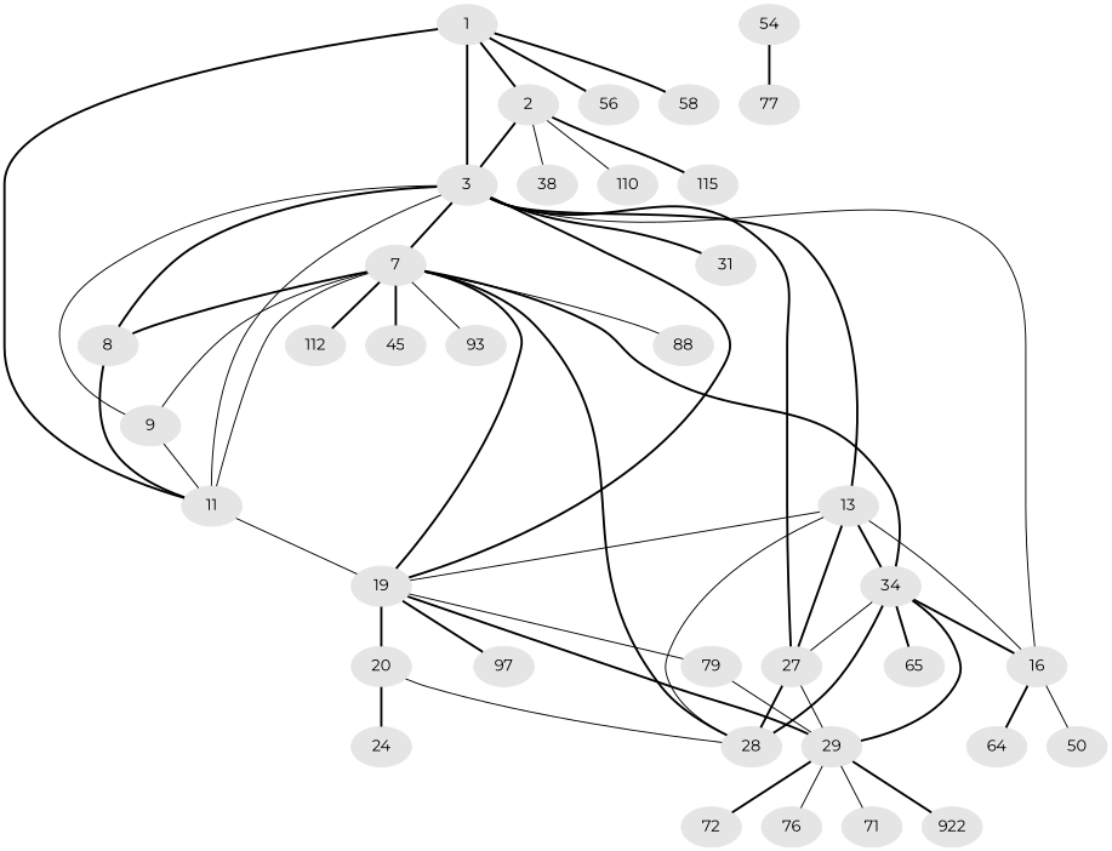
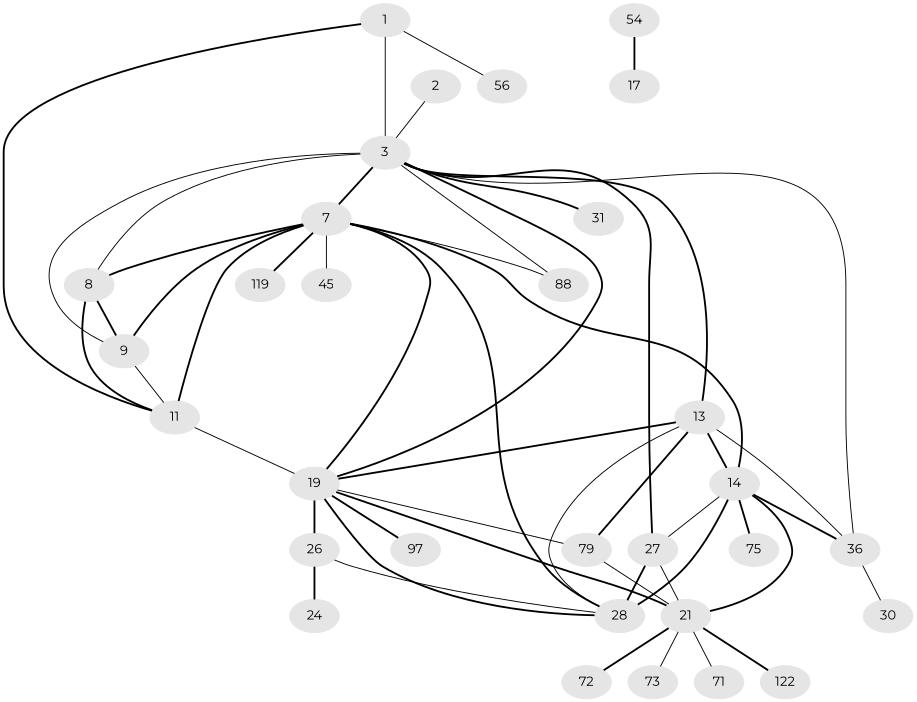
  graph {
    fontname=Montserrat
    node [color=gray90 fontname=Montserrat style=filled]
    edge [fontname=Montserrat style=bold]
    1 [super="+32+6+49+101+103"]
    2
    3 [super="+12+4+89+113+44"]
    11
    56
-   58 [super="+91"]
-   38
-   110
-   115
    7 [super="+94+10+34"]
    8 [super="+42+96+107+127"]
    9 [super="+128+130+35"]
    13 [super="+15"]
-   16 [super="+83+129+92+80+67+18"]
+   16 [super="+83+129+92+80+67+18" label=36]
    19 [super="+24+22+62+87"]
    27 [super="+76+57+36+90"]
    31 [super="+116+53"]
-   14 [super="+48+25+68" label=34]
+   14 [super="+48+25+68"]
    28 [super="+105+59+30"]
    45 [super="+98"]
    88
-   93
-   119 [label=112]
-   50
-   64
-   29 [super="+55"]
-   20 [super="+61+41+21+117+37+51"]
+   119
+   50 [label=30]
+   29 [super="+55" label=21]
+   20 [super="+61+41+21+117+37+51" label=26]
    79
    97
-   75 [label=65]
+   75
    54 [super="+131+84+70"]
-   77
+   77 [label=17]
    72
-   73 [super="+99" label=76]
+   73 [super="+99"]
    n35 [label=71]
-   122 [label=922]
+   122
    n37 [label=24]
-   1 -- 2 [weight=2]
-   1 -- 3 [weight=6]
+   1 -- 3 [style=solid weight=6]
    1 -- 11
-   1 -- 56
-   1 -- 58
-   2 -- 3 [weight=3]
-   2 -- 38 [style=solid]
-   2 -- 110 [style=solid]
-   2 -- 115
-   3 -- 11 [style=solid]
+   1 -- 56 [style=solid]
+   2 -- 3 [style=solid weight=3]
+   3 -- 88 [style=solid]
    3 -- 7 [weight=2]
-   3 -- 8
+   3 -- 8 [style=solid]
    3 -- 9 [style=solid]
    3 -- 13
    3 -- 16 [style=solid]
    3 -- 19
    3 -- 27
    3 -- 31
    11 -- 19 [style=solid]
-   7 -- 11 [style=solid weight=2]
+   7 -- 11 [weight=2]
    7 -- 8 [weight=2]
-   7 -- 9 [style=solid weight=2]
+   7 -- 9 [weight=2]
    7 -- 19
    7 -- 14
    7 -- 28
-   7 -- 45
+   7 -- 45 [style=solid]
    7 -- 88 [style=solid]
-   7 -- 93 [style=solid]
    7 -- 119
    8 -- 11
+   8 -- 9
    9 -- 11 [style=solid]
    13 -- 16 [style=solid weight=6]
-   13 -- 19 [style=solid]
-   13 -- 27
+   13 -- 19
+   13 -- 79
    13 -- 14 [weight=3]
    13 -- 28 [style=solid]
    16 -- 50 [style=solid]
-   16 -- 64
+   19 -- 28
    19 -- 29
    19 -- 20 [weight=8]
    19 -- 79 [style=solid]
    19 -- 97
    27 -- 28 [weight=2]
    27 -- 29 [style=solid]
    14 -- 16 [weight=2]
    14 -- 27 [style=solid weight=2]
    14 -- 28 [weight=4]
    14 -- 29 [weight=2]
    14 -- 75
    29 -- 72
    29 -- 73 [style=solid]
    29 -- n35 [style=solid]
    29 -- 122
    20 -- 28 [style=solid]
    20 -- n37
    79 -- 29 [style=solid weight=2]
    54 -- 77
  }
